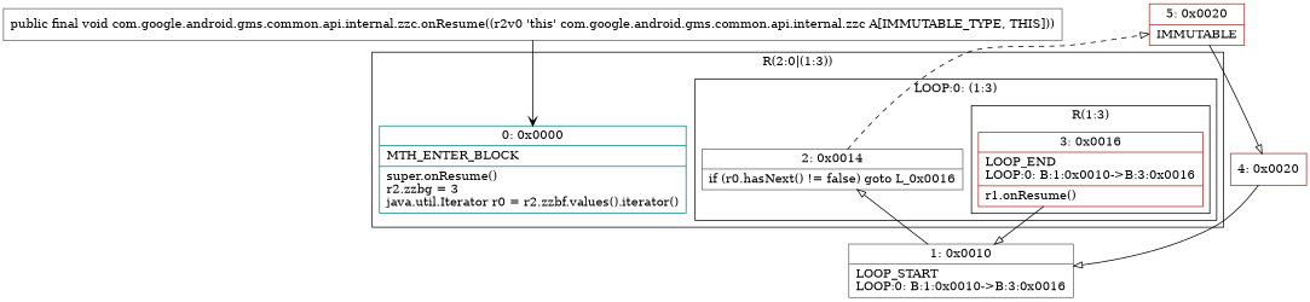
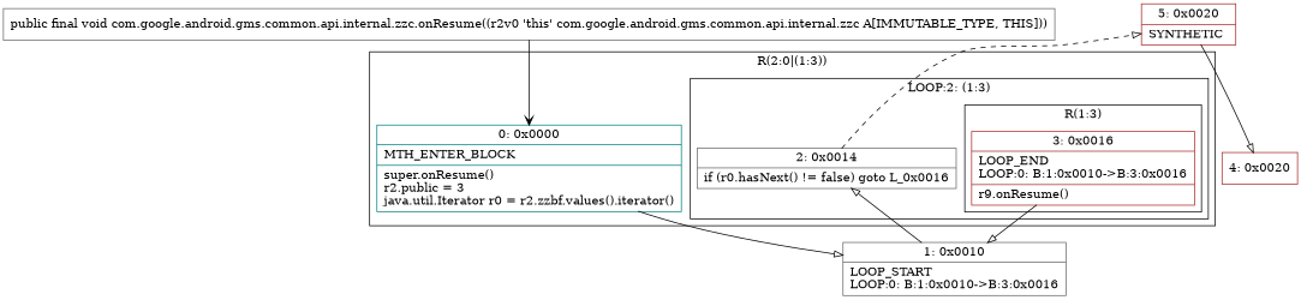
  digraph {
    node [color=brown shape=record]
    edge [arrowhead=onormal]
-   n1 [label="{3\:\ 0x0016|LOOP_END\lLOOP:0: B:1:0x0010\-\>B:3:0x0016\l|r1.onResume()\l}"]
+   n1 [label="{3\:\ 0x0016|LOOP_END\lLOOP:0: B:1:0x0010\-\>B:3:0x0016\l|r9.onResume()\l}"]
    n2 [color=gray40 label="{2\:\ 0x0014|if (r0.hasNext() != false) goto L_0x0016\l}"]
-   n3 [color=teal label="{0\:\ 0x0000|MTH_ENTER_BLOCK\l|super.onResume()\lr2.zzbg = 3\ljava.util.Iterator r0 = r2.zzbf.values().iterator()\l}"]
+   n3 [color=teal label="{0\:\ 0x0000|MTH_ENTER_BLOCK\l|super.onResume()\lr2.public = 3\ljava.util.Iterator r0 = r2.zzbf.values().iterator()\l}"]
    n4 [color=gray40 label="{1\:\ 0x0010|LOOP_START\lLOOP:0: B:1:0x0010\-\>B:3:0x0016\l}"]
-   n5 [label="{5\:\ 0x0020|IMMUTABLE\l}"]
+   n5 [label="{5\:\ 0x0020|SYNTHETIC\l}"]
    n6 [label="{4\:\ 0x0020}"]
    n7 [color=gray40 label="{public final void com.google.android.gms.common.api.internal.zzc.onResume((r2v0 'this' com.google.android.gms.common.api.internal.zzc A[IMMUTABLE_TYPE, THIS])) }"]
    subgraph cluster_1 {
      label="R(2:0|(1:3))"
      n3
      subgraph cluster_2 {
-       label="LOOP:0: (1:3)"
+       label="LOOP:2: (1:3)"
        n2
        subgraph cluster_3 {
          label="R(1:3)"
          n1
        }
      }
    }
    n1 -> n4
    n2 -> n5 [style=dashed]
-   n6 -> n4
+   n3 -> n4
    n4 -> n2
    n5 -> n6
    n7 -> n3 [arrowhead=vee]
  }
